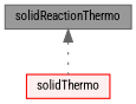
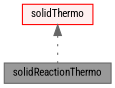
  digraph {
    fontname="Roboto Condensed"
    node [fontname="Roboto Condensed" fontsize=10 shape=box style=filled]
    n1 [color=gray40 fillcolor=grey60 fontcolor=black height=0.2 label=solidReactionThermo width=0.4]
    n2 [color=red fillcolor="#FFF0F0" height=0.2 label=solidThermo width=0.4]
-   n1 -> n2 [color=gray40 dir=back fontname="Roboto Condensed" fontsize=10 labelfontname=Helvetica labelfontsize=10 style=dotted]
+   n2 -> n1 [color=gray40 dir=back fontname="Roboto Condensed" fontsize=10 labelfontname=Helvetica labelfontsize=10 style=dotted]
  }
